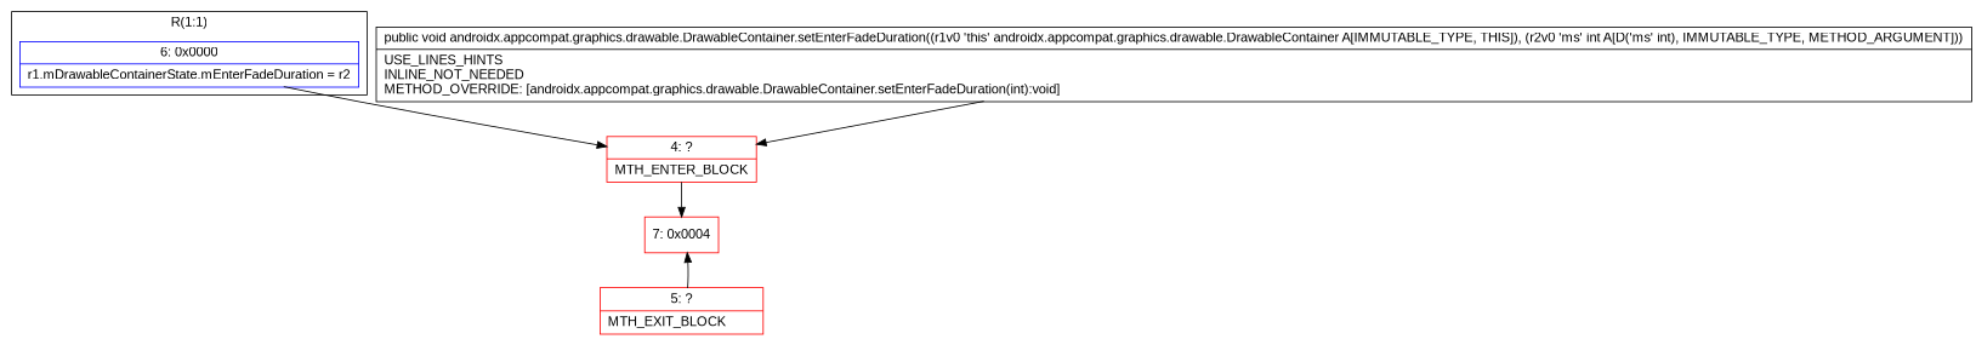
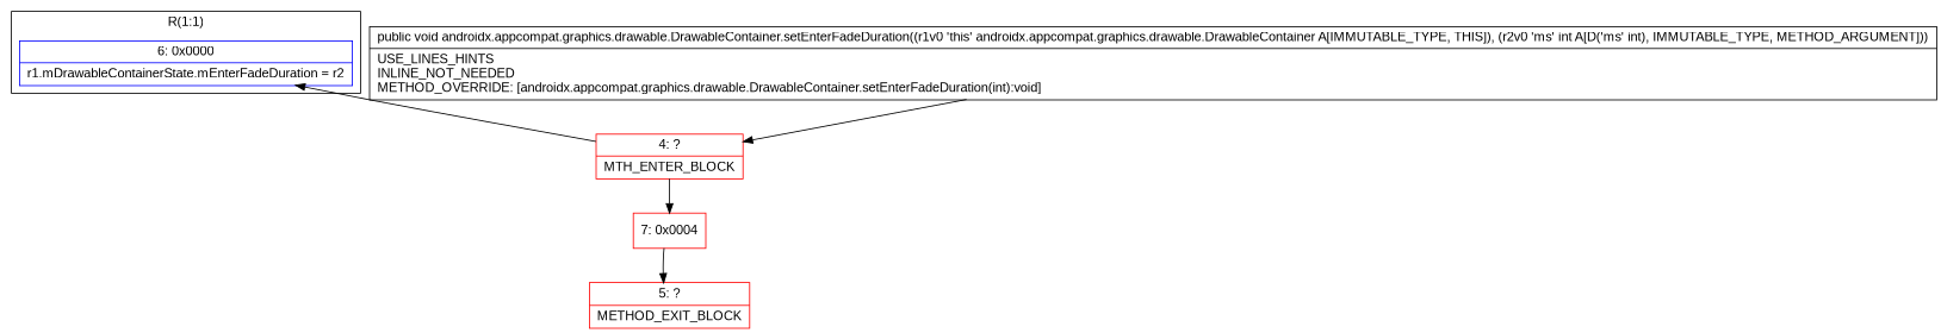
  digraph {
    fontname="Liberation Sans"
    node [color=red fontname="Liberation Sans" shape=record]
    edge [fontname="Liberation Sans"]
    n1 [color=blue label="{6\:\ 0x0000|r1.mDrawableContainerState.mEnterFadeDuration = r2\l}"]
    n2 [label="{7\:\ 0x0004}"]
-   n3 [label="{5\:\ ?|MTH_EXIT_BLOCK\l}"]
+   n3 [label="{5\:\ ?|METHOD_EXIT_BLOCK\l}"]
    n4 [label="{4\:\ ?|MTH_ENTER_BLOCK\l}"]
    n5 [label="{public void androidx.appcompat.graphics.drawable.DrawableContainer.setEnterFadeDuration((r1v0 'this' androidx.appcompat.graphics.drawable.DrawableContainer A[IMMUTABLE_TYPE, THIS]), (r2v0 'ms' int A[D('ms' int), IMMUTABLE_TYPE, METHOD_ARGUMENT]))  | USE_LINES_HINTS\lINLINE_NOT_NEEDED\lMETHOD_OVERRIDE: [androidx.appcompat.graphics.drawable.DrawableContainer.setEnterFadeDuration(int):void]\l}" color=""]
    subgraph cluster_1 {
      label="R(1:1)"
      n1
    }
-   n3 -> n2
-   n1 -> n4
+   n2 -> n3
+   n4 -> n1
    n4 -> n2
    n5 -> n4
  }
